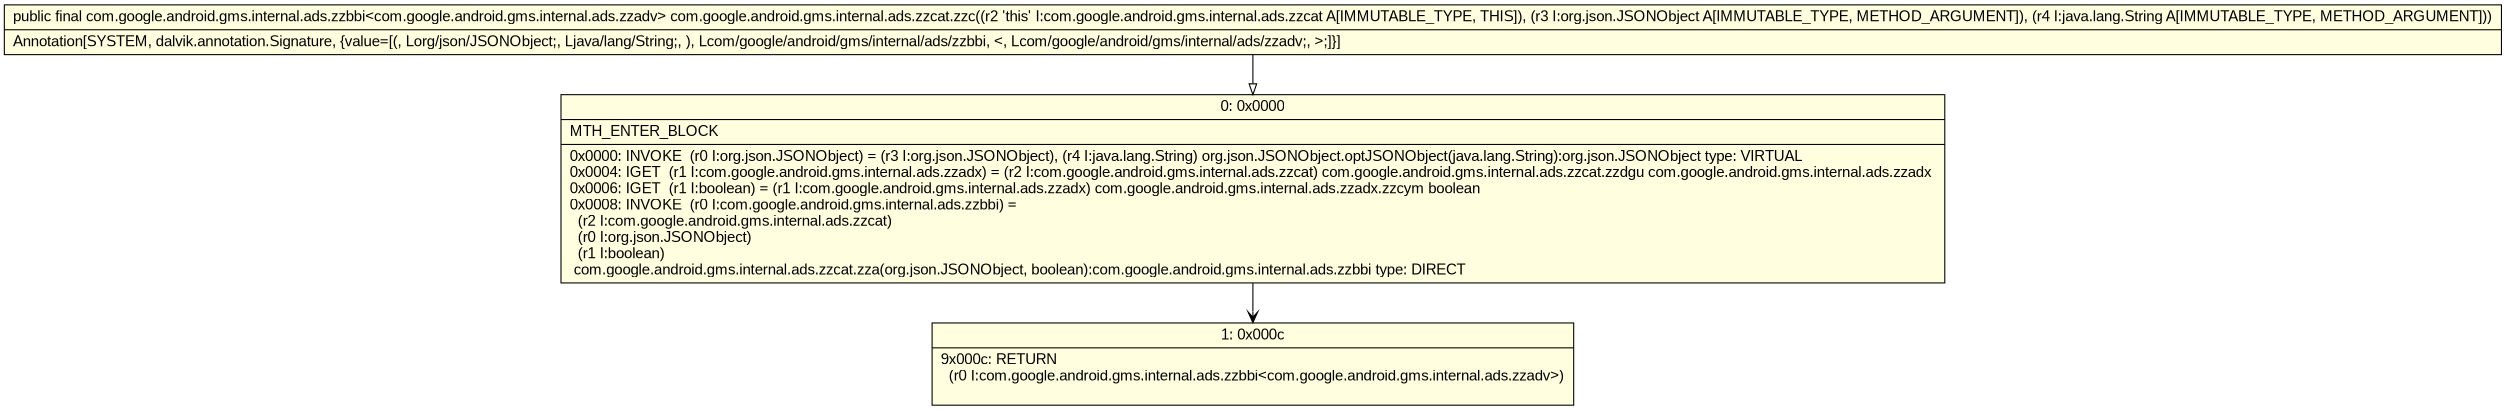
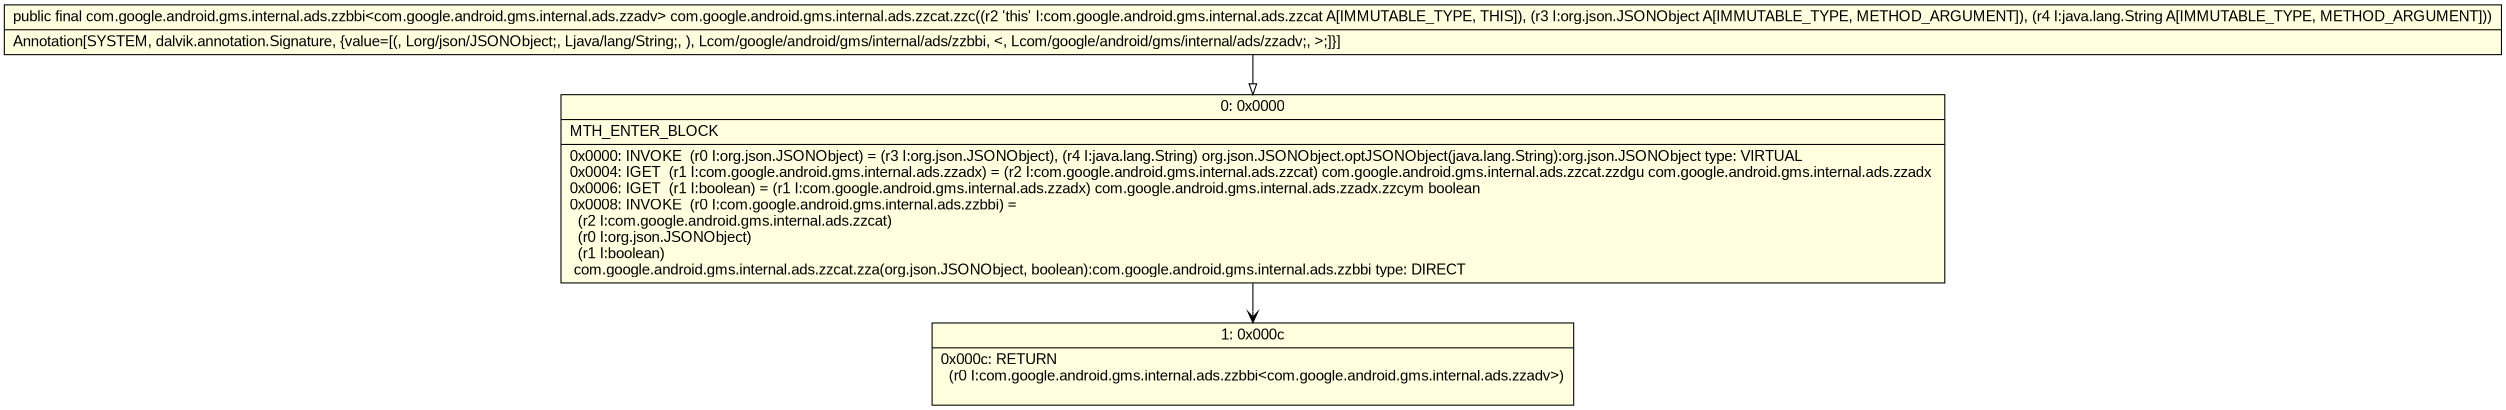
  digraph {
    fontname="Liberation Sans"
    node [shape=record style=filled fillcolor=lightyellow fontname="Liberation Sans"]
    edge [fontname="Liberation Sans"]
    n1 [label="{0\:\ 0x0000|MTH_ENTER_BLOCK\l|0x0000: INVOKE  (r0 I:org.json.JSONObject) = (r3 I:org.json.JSONObject), (r4 I:java.lang.String) org.json.JSONObject.optJSONObject(java.lang.String):org.json.JSONObject type: VIRTUAL \l0x0004: IGET  (r1 I:com.google.android.gms.internal.ads.zzadx) = (r2 I:com.google.android.gms.internal.ads.zzcat) com.google.android.gms.internal.ads.zzcat.zzdgu com.google.android.gms.internal.ads.zzadx \l0x0006: IGET  (r1 I:boolean) = (r1 I:com.google.android.gms.internal.ads.zzadx) com.google.android.gms.internal.ads.zzadx.zzcym boolean \l0x0008: INVOKE  (r0 I:com.google.android.gms.internal.ads.zzbbi) = \l  (r2 I:com.google.android.gms.internal.ads.zzcat)\l  (r0 I:org.json.JSONObject)\l  (r1 I:boolean)\l com.google.android.gms.internal.ads.zzcat.zza(org.json.JSONObject, boolean):com.google.android.gms.internal.ads.zzbbi type: DIRECT \l}"]
-   n2 [label="{1\:\ 0x000c|9x000c: RETURN  \l  (r0 I:com.google.android.gms.internal.ads.zzbbi\<com.google.android.gms.internal.ads.zzadv\>)\l \l}"]
+   n2 [label="{1\:\ 0x000c|0x000c: RETURN  \l  (r0 I:com.google.android.gms.internal.ads.zzbbi\<com.google.android.gms.internal.ads.zzadv\>)\l \l}"]
    n3 [label="{public final com.google.android.gms.internal.ads.zzbbi\<com.google.android.gms.internal.ads.zzadv\> com.google.android.gms.internal.ads.zzcat.zzc((r2 'this' I:com.google.android.gms.internal.ads.zzcat A[IMMUTABLE_TYPE, THIS]), (r3 I:org.json.JSONObject A[IMMUTABLE_TYPE, METHOD_ARGUMENT]), (r4 I:java.lang.String A[IMMUTABLE_TYPE, METHOD_ARGUMENT]))  | Annotation[SYSTEM, dalvik.annotation.Signature, \{value=[(, Lorg\/json\/JSONObject;, Ljava\/lang\/String;, ), Lcom\/google\/android\/gms\/internal\/ads\/zzbbi, \<, Lcom\/google\/android\/gms\/internal\/ads\/zzadv;, \>;]\}]\l}"]
    n1 -> n2 [arrowhead=vee]
    n3 -> n1 [arrowhead=onormal]
  }
